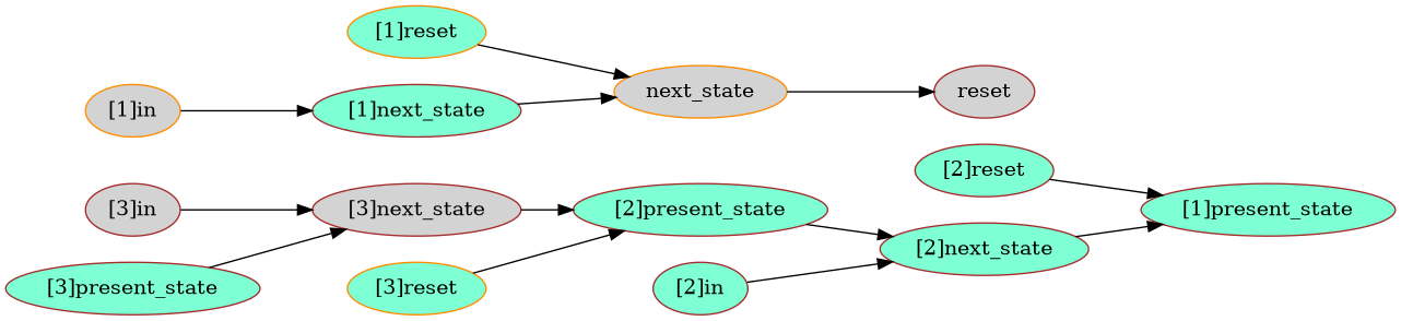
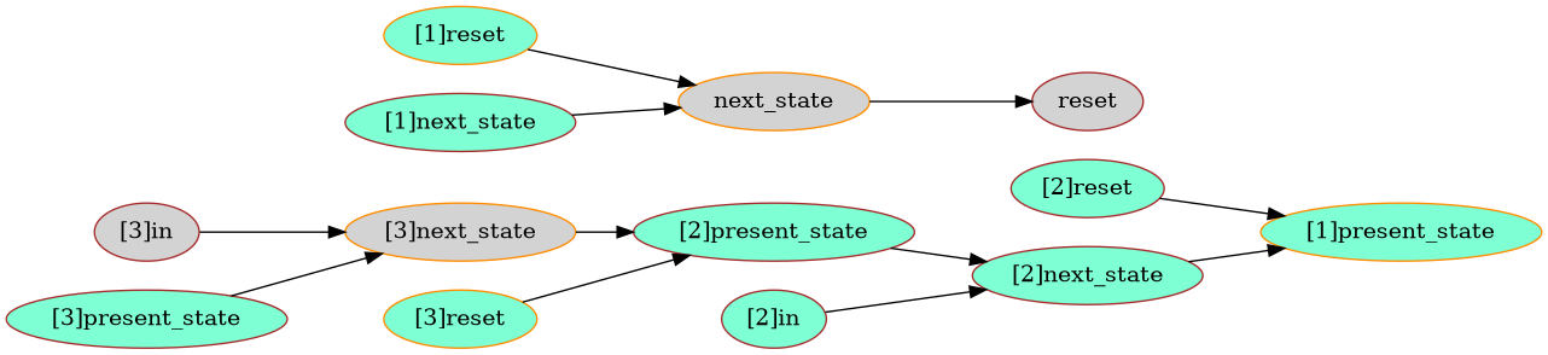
  strict digraph {
    fontname="DejaVu Serif"
    rankdir=LR
    node [color=brown complexity=8 fillcolor=aquamarine fontname="DejaVu Serif" style=filled]
    edge [fontname="DejaVu Serif"]
    "[2]next_state" [complexity=7 importance=2.12865492223 rank=0.304093560319]
-   "[1]present_state" [complexity=5 importance=1.84795344156 rank=0.369590688312]
+   "[1]present_state" [color=darkorange complexity=5 importance=1.84795344156 rank=0.369590688312]
    "[1]next_state" [complexity=4 importance=0.766081819176 rank=0.191520454794]
    n4 [color=darkorange complexity=2 fillcolor=lightgrey importance=0.485380338507 label=next_state rank=0.242690169254]
    "[2]reset" [complexity=6 importance=3.81286597353 rank=0.635477662256]
    "[3]in" [complexity=14 fillcolor=lightgrey importance=9.82456134709 rank=0.701754381935]
-   "[3]next_state" [complexity=10 fillcolor=lightgrey importance=4.85380112834 rank=0.485380112834]
+   "[3]next_state" [color=darkorange complexity=10 fillcolor=lightgrey importance=4.85380112834 rank=0.485380112834]
    "[2]present_state" [importance=4.57309964767 rank=0.571637455959]
    n9 [complexity=0 fillcolor=lightgrey importance=0.169590535299 label=reset rank=0.0]
    "[3]present_state" [complexity=11 importance=10.0233920599 rank=0.91121745999]
-   "[1]in" [color=darkorange fillcolor=lightgrey importance=1.64912272876 rank=0.206140341096]
    "[2]in" [complexity=11 importance=4.37426893487 rank=0.397660812261]
    "[1]reset" [color=darkorange complexity=3 importance=1.08771976743 rank=0.362573255809]
    "[3]reset" [color=darkorange complexity=9 importance=9.26315838575 rank=1.02923982064]
    "[2]next_state" -> "[1]present_state"
    "[1]next_state" -> n4
    n4 -> n9
    "[2]reset" -> "[1]present_state"
    "[3]in" -> "[3]next_state"
    "[3]next_state" -> "[2]present_state"
    "[2]present_state" -> "[2]next_state"
    "[3]present_state" -> "[3]next_state"
-   "[1]in" -> "[1]next_state"
    "[2]in" -> "[2]next_state"
    "[1]reset" -> n4
    "[3]reset" -> "[2]present_state"
  }
